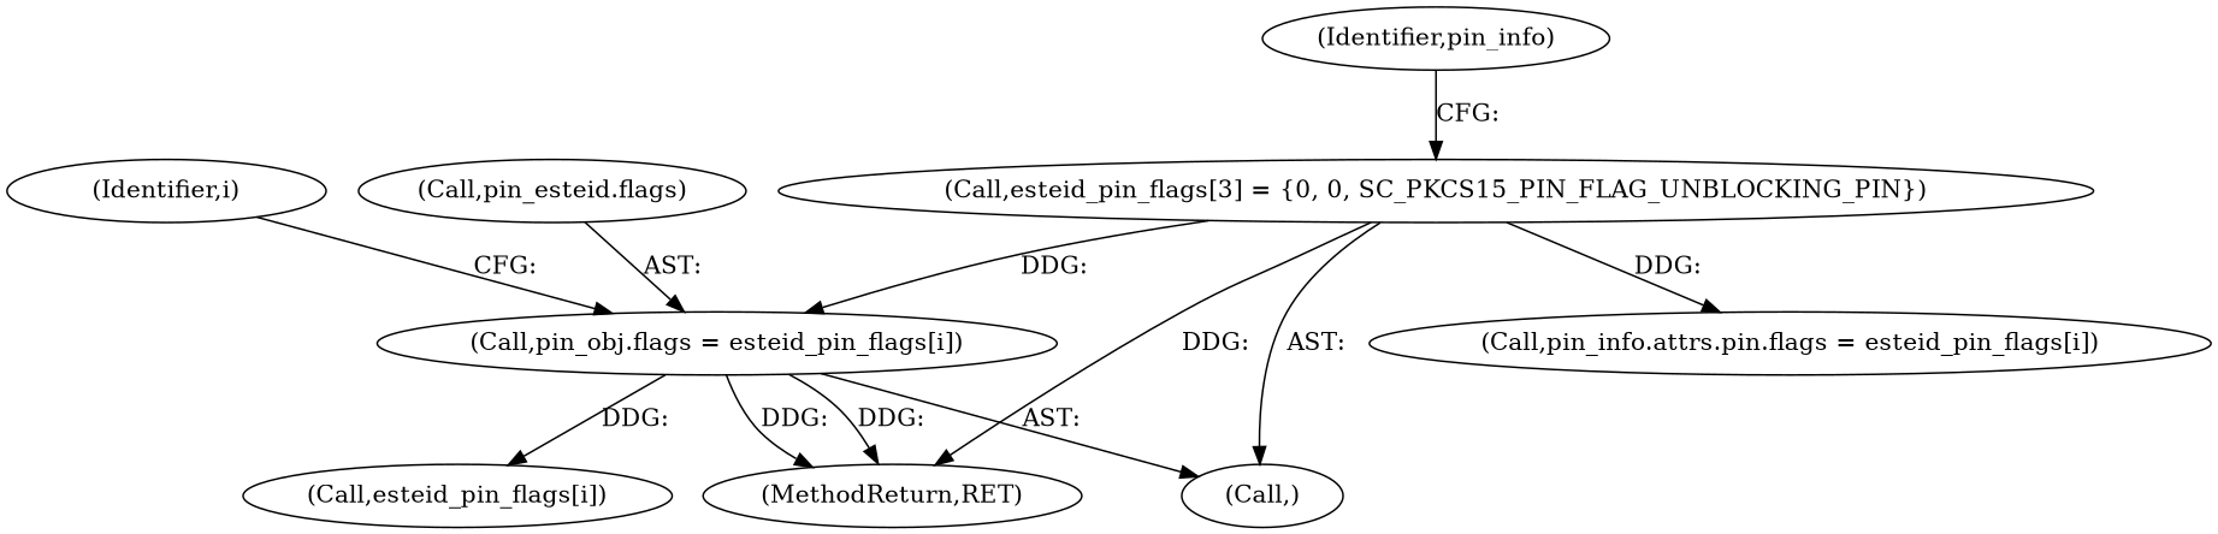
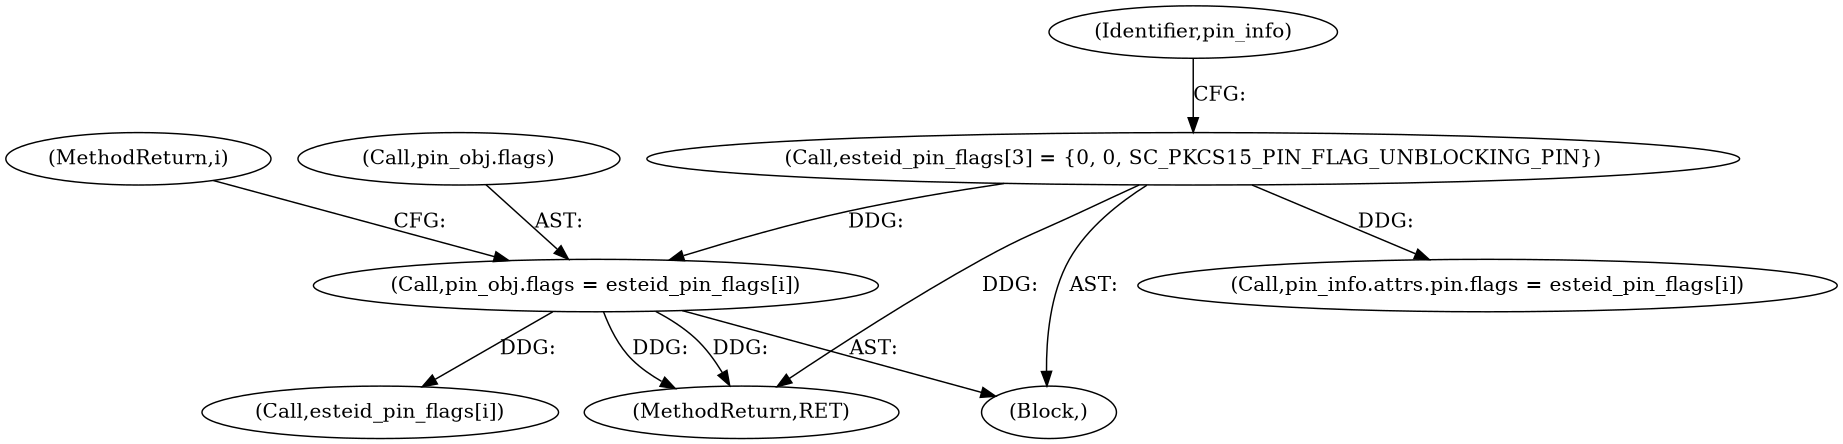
  digraph {
    n1 [label="(Call,pin_obj.flags = esteid_pin_flags[i])"]
    n2 [label="(Call,esteid_pin_flags[i])"]
    n3 [label="(MethodReturn,RET)"]
-   n4 [label="(Call,)"]
+   n4 [label="(Block,)"]
    n5 [label="(Call,esteid_pin_flags[3] = {0, 0, SC_PKCS15_PIN_FLAG_UNBLOCKING_PIN})"]
    n6 [label="(Call,pin_info.attrs.pin.flags = esteid_pin_flags[i])"]
-   n7 [label="(Identifier,i)"]
+   n7 [label="(MethodReturn,i)"]
    n8 [label="(Identifier,pin_info)"]
-   n9 [label="(Call,pin_esteid.flags)"]
+   n9 [label="(Call,pin_obj.flags)"]
    n1 -> n2 [label="DDG: "]
    n1 -> n3 [label="DDG: "]
    n1 -> n3 [label="DDG: "]
    n1 -> n4 [label="AST: "]
    n5 -> n1 [label="DDG: "]
    n5 -> n3 [label="DDG: "]
    n5 -> n4 [label="AST: "]
    n5 -> n6 [label="DDG: "]
    n7 -> n1 [label="CFG: "]
    n8 -> n5 [label="CFG: "]
    n9 -> n1 [label="AST: "]
  }
